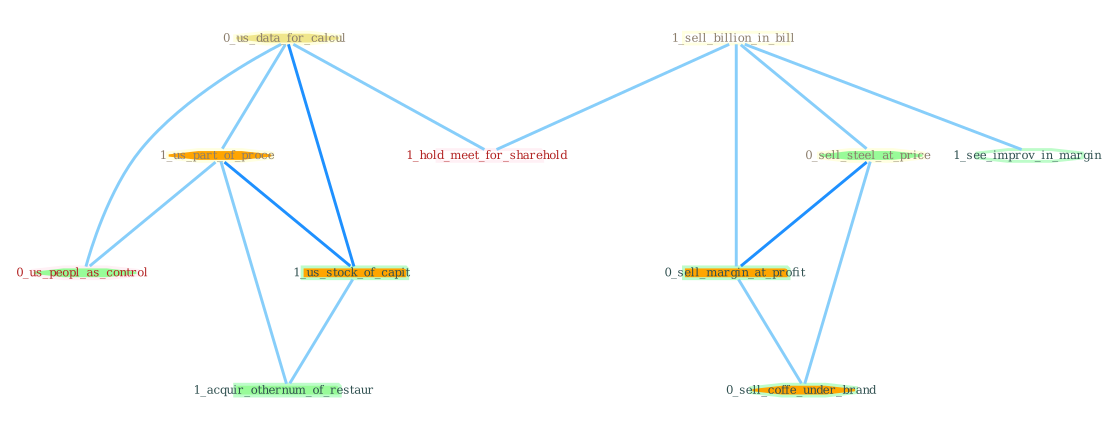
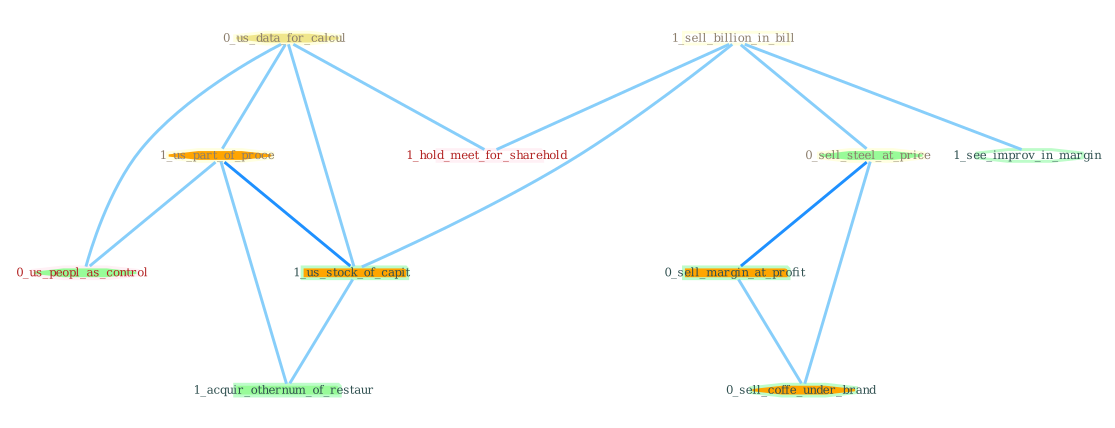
  graph {
    node [color="#BDFCC9" fillcolor=orange fixedsize=true fontcolor="#2f4f4f" fontsize=4 shape=octagon style=filled]
    edge [color="#87cefa" w=1]
    "0_us_data_for_calcul " [color="#ffffe0" fillcolor=khaki fontcolor="#8b7d6b" height=.06 width=.5]
    "1_us_part_of_proce " [color="#ffffe0" fontcolor="#8b7d6b" height=.06 width=.5]
    "1_sell_billion_in_bill " [color="#ffffe0" fillcolor=white fontcolor="#8b7d6b" height=.06 shape=note width=.5]
    "0_sell_steel_at_price " [color="#ffffe0" fillcolor=palegreen fontcolor="#8b7d6b" height=.06 width=.5]
    "0_us_peopl_as_control " [color="#fff0f5" fillcolor=palegreen fontcolor="#b22222" height=.06 width=.5]
    "1_hold_meet_for_sharehold " [color="#fff0f5" fillcolor=white fontcolor="#b22222" height=.06 shape=note width=.5]
    "1_us_stock_of_capit " [height=.06 shape=note width=.5]
    "1_acquir_othernum_of_restaur " [fillcolor=palegreen height=.06 shape=note width=.5]
    n9 [height=.06 label="0_sell_margin_at_profit" shape=note width=.5]
    "1_see_improv_in_margin " [fillcolor=white height=.06 width=.5]
    "0_sell_coffe_under_brand " [height=.06 width=.5]
    subgraph sub_1 {
      "0_us_data_for_calcul "
      "1_us_part_of_proce "
      "1_sell_billion_in_bill "
      "0_sell_steel_at_price "
    }
    subgraph sub_2 {
      "0_us_peopl_as_control "
      "1_hold_meet_for_sharehold "
    }
    "0_us_data_for_calcul " -- "1_us_part_of_proce "
    "0_us_data_for_calcul " -- "0_us_peopl_as_control "
    "0_us_data_for_calcul " -- "1_hold_meet_for_sharehold "
-   "0_us_data_for_calcul " -- "1_us_stock_of_capit " [color="#1e90ff"]
+   "0_us_data_for_calcul " -- "1_us_stock_of_capit "
    "1_us_part_of_proce " -- "0_us_peopl_as_control "
    "1_us_part_of_proce " -- "1_us_stock_of_capit " [color="#1e90ff" w=2]
    "1_us_part_of_proce " -- "1_acquir_othernum_of_restaur "
    "1_sell_billion_in_bill " -- "0_sell_steel_at_price "
    "1_sell_billion_in_bill " -- "1_hold_meet_for_sharehold "
-   "1_sell_billion_in_bill " -- n9
+   "1_sell_billion_in_bill " -- "1_us_stock_of_capit "
    "1_sell_billion_in_bill " -- "1_see_improv_in_margin "
    "0_sell_steel_at_price " -- n9 [color="#1e90ff" w=2]
    "0_sell_steel_at_price " -- "0_sell_coffe_under_brand "
    "1_us_stock_of_capit " -- "1_acquir_othernum_of_restaur "
    n9 -- "0_sell_coffe_under_brand "
  }
